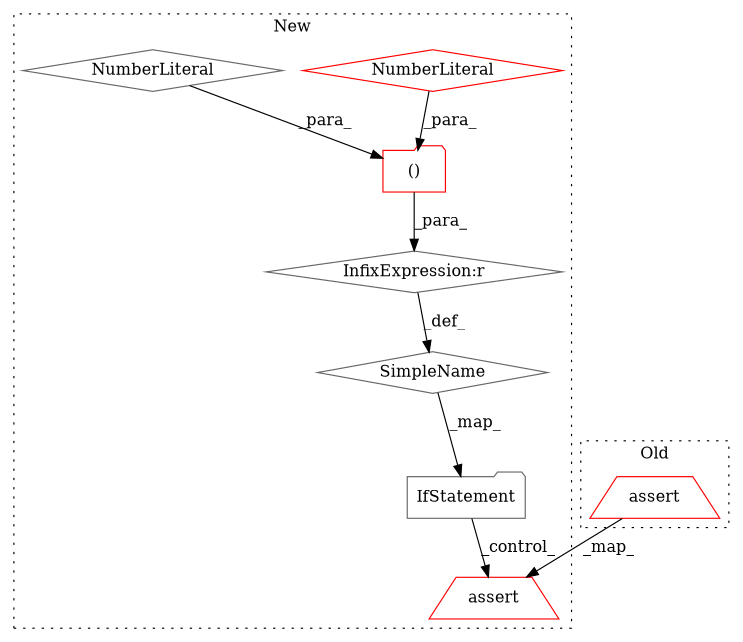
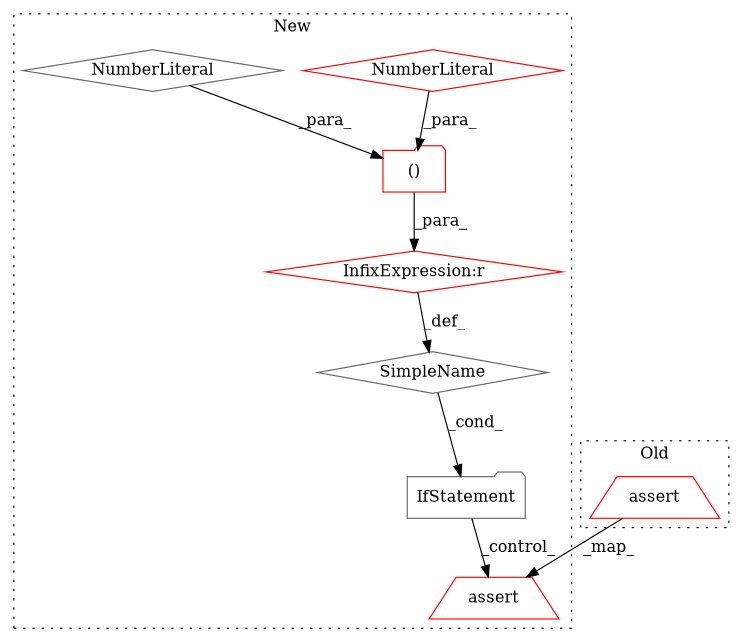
  digraph {
    node [a=6 color=red l=7 s=6040 shape=diamond]
    n1 [label=assert s=6481 shape=trapezium]
    n2 [a=25 color=gray40 l="4,3" label=IfStatement s="6010,6057" shape=folder]
    n3 [a=42 color=gray40 label=SimpleName l="" s=""]
    n4 [a=106 l=17 label="()" shape=folder]
    n5 [a=34 l=2 label=NumberLiteral s=6055]
-   n6 [a=27 color=gray40 l=11 label="InfixExpression:r" s=6029]
+   n6 [a=27 l=11 label="InfixExpression:r" s=6029]
    n7 [a=34 color=gray40 l=2 label=NumberLiteral]
    n8 [label=assert s=6018 shape=trapezium]
    subgraph cluster_1 {
      label=New
      style=dotted
      n1
      n2
      n3
      n4
      n5
      n6
      n7
    }
    subgraph cluster_2 {
      label=Old
      style=dotted
      n8
    }
    n2 -> n1 [label=_control_]
-   n3 -> n2 [label=_map_]
+   n3 -> n2 [label=_cond_]
    n4 -> n6 [label=_para_]
    n5 -> n4 [label=_para_]
    n6 -> n3 [label=_def_]
    n7 -> n4 [label=_para_]
    n8 -> n1 [label=_map_]
  }
